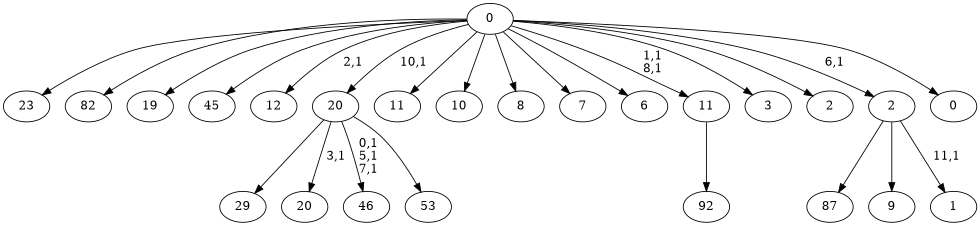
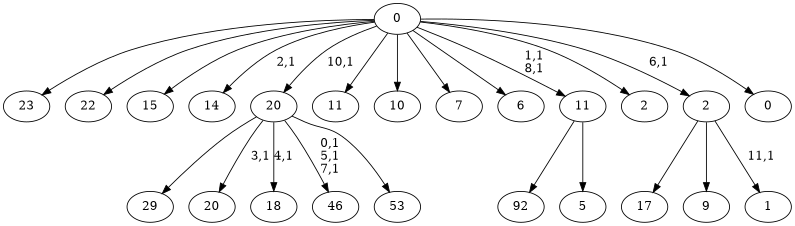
  digraph {
    n1 [label=23]
-   n2 [label=82]
+   n2 [label=22]
    n3 [label=29]
    n4 [label=20]
-   n5 [label=19]
-   n7 [label=87]
+   n6 [label=18]
+   n7 [label=17]
    n8 [label=46]
-   n9 [label=45]
-   n10 [label=12]
+   n9 [label=15]
+   n10 [label=14]
    n11 [label=53]
    20
    n13 [label=92]
    n14 [label=11]
    n15 [label=10]
    n16 [label=9]
-   n17 [label=8]
    n18 [label=7]
    n19 [label=6]
+   n20 [label=5]
    11
-   n22 [label=3]
    n23 [label=2]
    n24 [label=1]
    2
    n26 [label=0]
    0
    20 -> n3
    20 -> n4 [label="3,1"]
+   20 -> n6 [label="4,1"]
    20 -> n8 [label="0,1\n5,1\n7,1"]
    20 -> n11
    11 -> n13
+   11 -> n20
    2 -> n7
    2 -> n16
    2 -> n24 [label="11,1"]
    0 -> n1
    0 -> n2
-   0 -> n5
    0 -> n9
    0 -> n10 [label="2,1"]
    0 -> 20 [label="10,1"]
    0 -> n14
    0 -> n15
-   0 -> n17
    0 -> n18
    0 -> n19
    0 -> 11 [label="1,1\n8,1"]
-   0 -> n22
    0 -> n23
    0 -> 2 [label="6,1"]
    0 -> n26
  }
